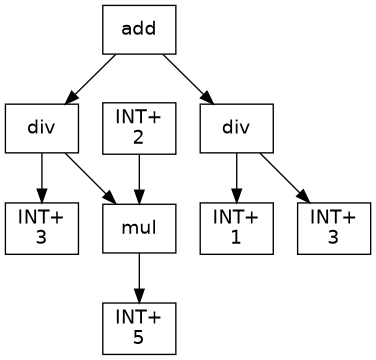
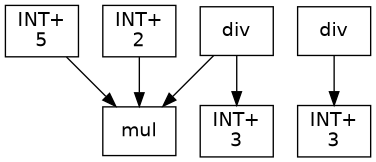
  digraph {
    fontname="DejaVu Sans"
    node [fontname="DejaVu Sans" shape=box]
    edge [fontname="DejaVu Sans"]
-   n1 [label=add]
    n2 [label=div]
    n3 [label=div]
    n4 [label=mul]
    n5 [label="INT+\n3"]
-   n6 [label="INT+\n1"]
    n7 [label="INT+\n3"]
    n8 [label="INT+\n5"]
    n9 [label="INT+\n2"]
-   n1 -> n2
-   n1 -> n3
    n2 -> n4
    n2 -> n5
-   n3 -> n6
    n3 -> n7
-   n4 -> n8
+   n8 -> n4
    n9 -> n4
  }
